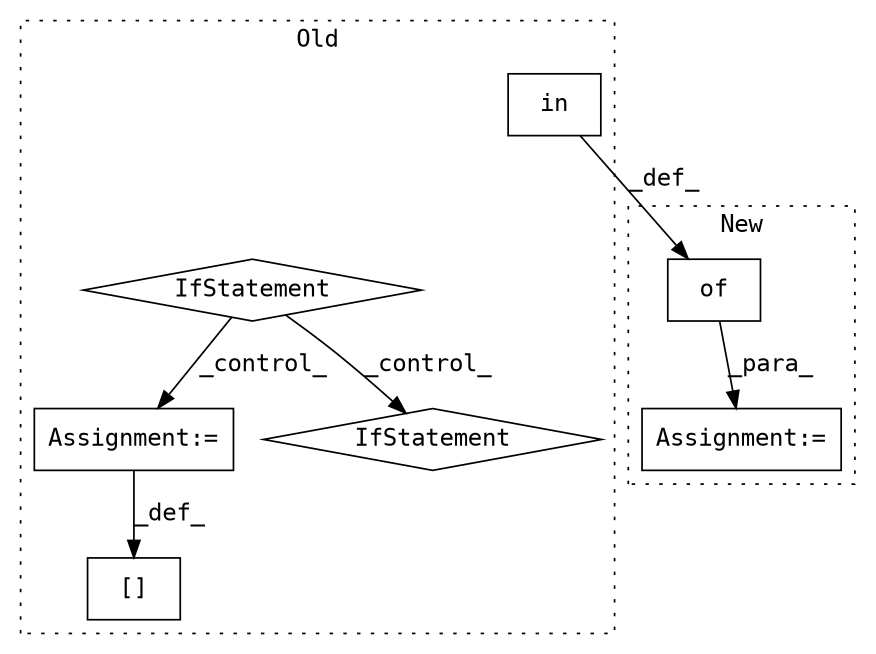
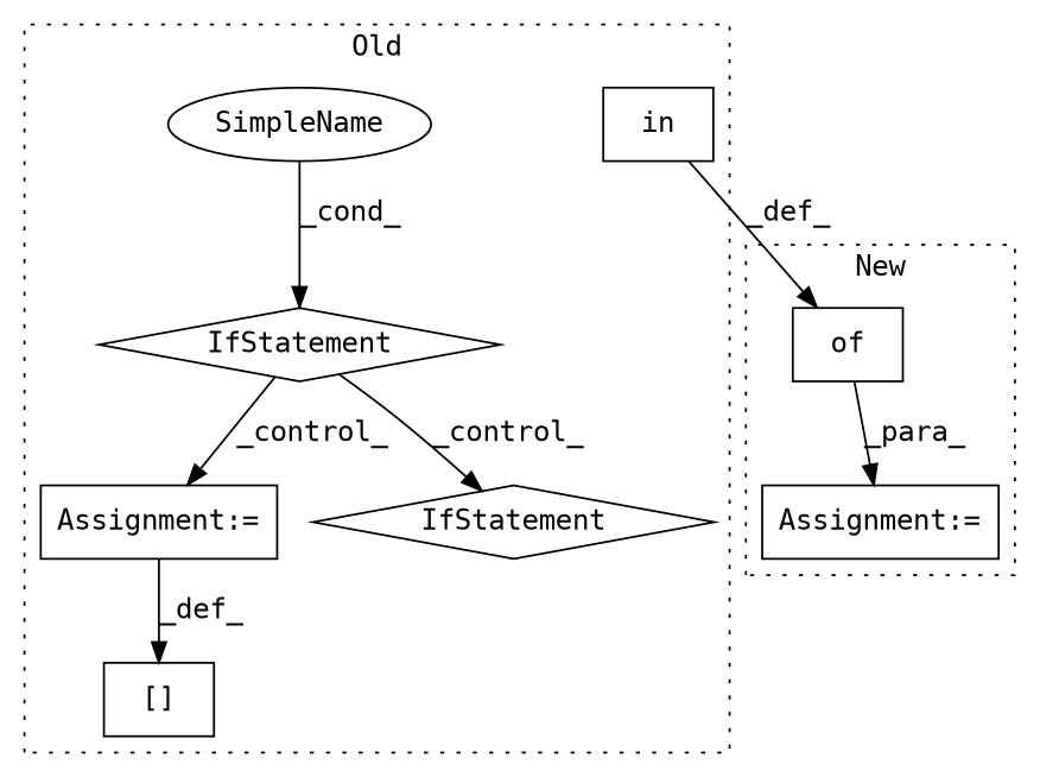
  digraph {
    fontname="DejaVu Sans Mono"
    node [a=25 fontname="DejaVu Sans Mono" l=1 shape=box]
    edge [fontname="DejaVu Sans Mono"]
    n1 [a=105 l=23 label=in s=17698]
    n2 [l="8,2" label=IfStatement s="17690,17721" shape=diamond]
    n3 [a=7 label="Assignment:=" s=17956]
+   n4 [a=42 label=SimpleName shape=ellipse l=""]
    n5 [a=2 l="8,1" label="[]" s="17935,17955"]
    n6 [l=3 label=IfStatement s=17824 shape=diamond]
    n7 [a=32 l="3,1" label=of s="15417,15593"]
    n8 [a=7 label="Assignment:=" s=15412]
    subgraph cluster_1 {
      label=Old
      style=dotted
      n1
      n2
      n3
+     n4
      n5
      n6
    }
    subgraph cluster_2 {
      label=New
      style=dotted
      n7
      n8
    }
    n1 -> n7 [label=_def_]
    n2 -> n3 [label=_control_]
    n2 -> n6 [label=_control_]
    n3 -> n5 [label=_def_]
+   n4 -> n2 [label=_cond_]
    n7 -> n8 [label=_para_]
  }
